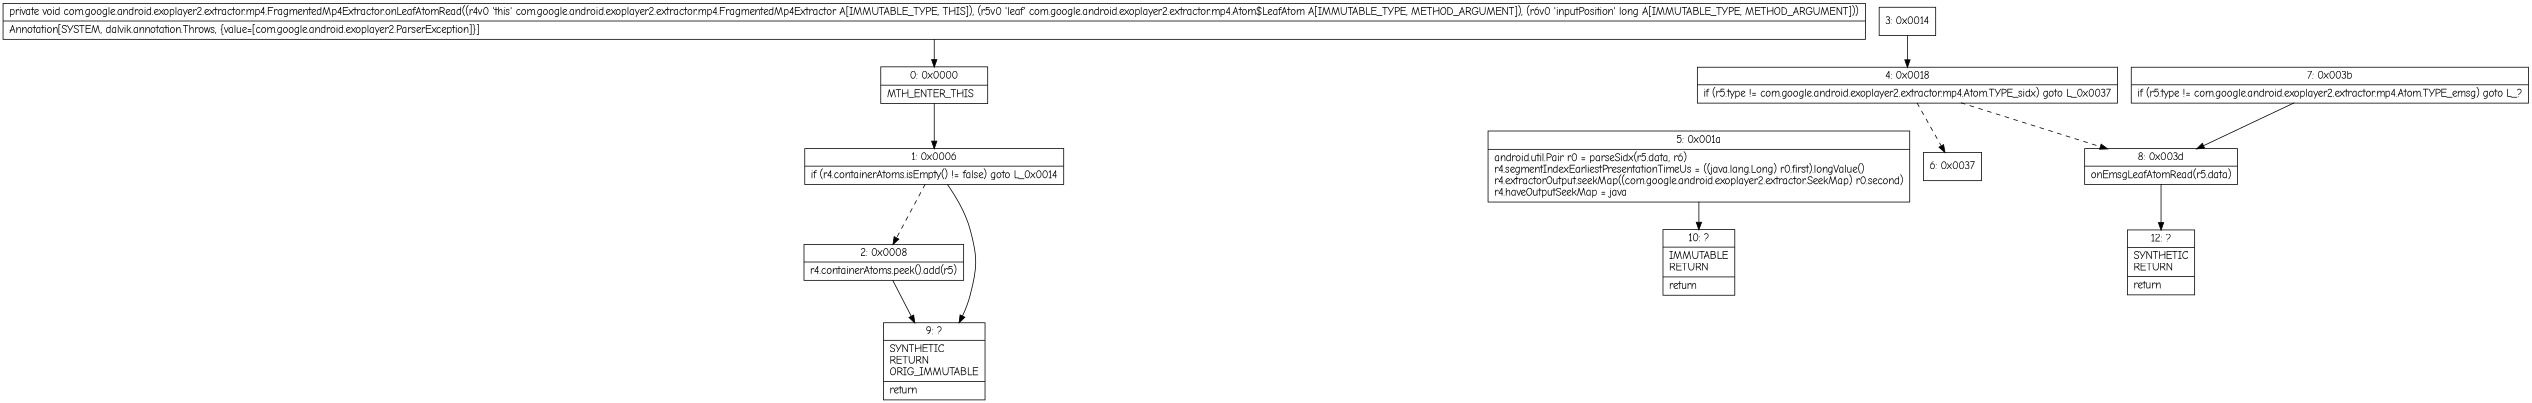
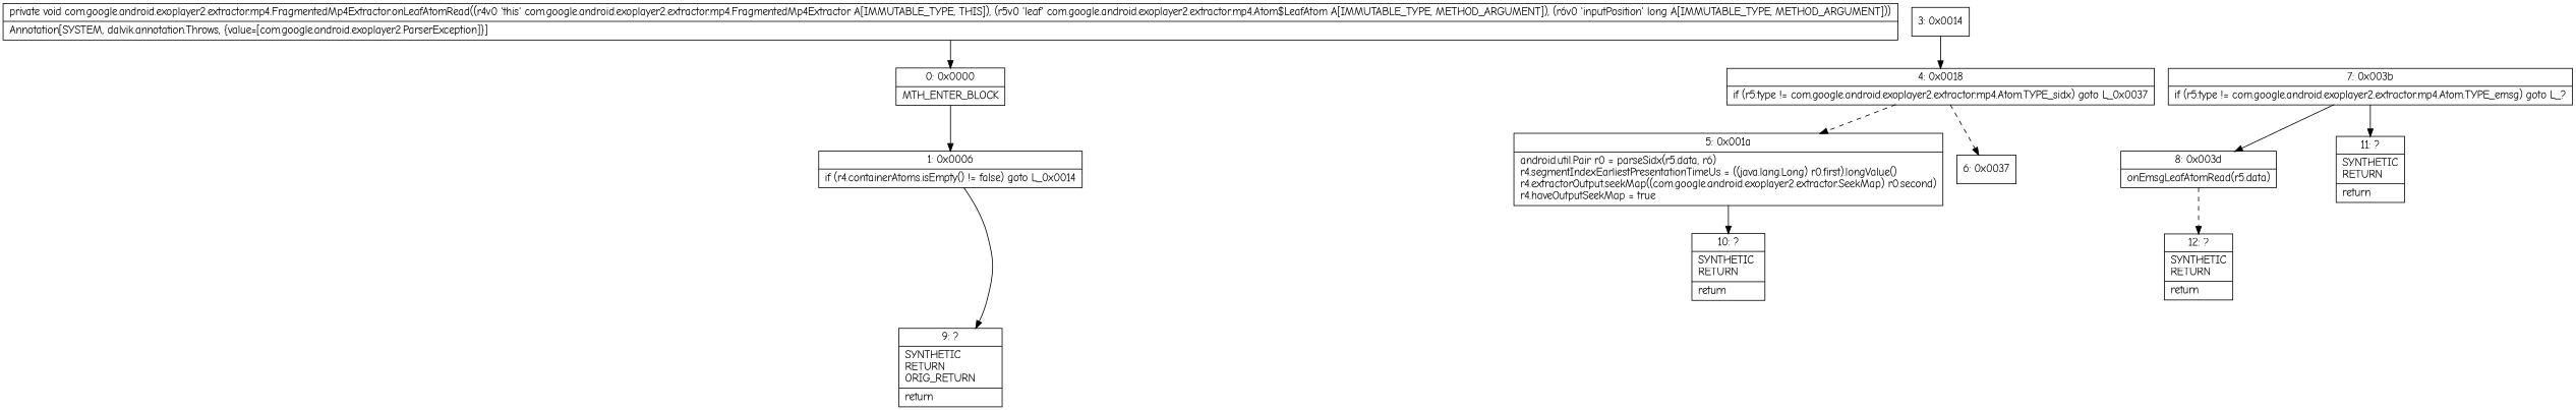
  digraph {
    fontname="Comic Neue"
    node [fontname="Comic Neue" shape=record]
    edge [fontname="Comic Neue"]
-   n1 [label="{0\:\ 0x0000|MTH_ENTER_THIS\l}"]
+   n1 [label="{0\:\ 0x0000|MTH_ENTER_BLOCK\l}"]
    n2 [label="{1\:\ 0x0006|if (r4.containerAtoms.isEmpty() != false) goto L_0x0014\l}"]
-   n3 [label="{2\:\ 0x0008|r4.containerAtoms.peek().add(r5)\l}"]
-   n4 [label="{9\:\ ?|SYNTHETIC\lRETURN\lORIG_IMMUTABLE\l|return\l}"]
+   n4 [label="{9\:\ ?|SYNTHETIC\lRETURN\lORIG_RETURN\l|return\l}"]
    n5 [label="{3\:\ 0x0014}"]
    n6 [label="{4\:\ 0x0018|if (r5.type != com.google.android.exoplayer2.extractor.mp4.Atom.TYPE_sidx) goto L_0x0037\l}"]
-   n7 [label="{5\:\ 0x001a|android.util.Pair r0 = parseSidx(r5.data, r6)\lr4.segmentIndexEarliestPresentationTimeUs = ((java.lang.Long) r0.first).longValue()\lr4.extractorOutput.seekMap((com.google.android.exoplayer2.extractor.SeekMap) r0.second)\lr4.haveOutputSeekMap = java\l}"]
+   n7 [label="{5\:\ 0x001a|android.util.Pair r0 = parseSidx(r5.data, r6)\lr4.segmentIndexEarliestPresentationTimeUs = ((java.lang.Long) r0.first).longValue()\lr4.extractorOutput.seekMap((com.google.android.exoplayer2.extractor.SeekMap) r0.second)\lr4.haveOutputSeekMap = true\l}"]
    n8 [label="{6\:\ 0x0037}"]
-   n9 [label="{10\:\ ?|IMMUTABLE\lRETURN\l|return\l}"]
+   n9 [label="{10\:\ ?|SYNTHETIC\lRETURN\l|return\l}"]
    n10 [label="{7\:\ 0x003b|if (r5.type != com.google.android.exoplayer2.extractor.mp4.Atom.TYPE_emsg) goto L_?\l}"]
    n11 [label="{8\:\ 0x003d|onEmsgLeafAtomRead(r5.data)\l}"]
+   n12 [label="{11\:\ ?|SYNTHETIC\lRETURN\l|return\l}"]
    n13 [label="{12\:\ ?|SYNTHETIC\lRETURN\l|return\l}"]
    n14 [label="{private void com.google.android.exoplayer2.extractor.mp4.FragmentedMp4Extractor.onLeafAtomRead((r4v0 'this' com.google.android.exoplayer2.extractor.mp4.FragmentedMp4Extractor A[IMMUTABLE_TYPE, THIS]), (r5v0 'leaf' com.google.android.exoplayer2.extractor.mp4.Atom$LeafAtom A[IMMUTABLE_TYPE, METHOD_ARGUMENT]), (r6v0 'inputPosition' long A[IMMUTABLE_TYPE, METHOD_ARGUMENT]))  | Annotation[SYSTEM, dalvik.annotation.Throws, \{value=[com.google.android.exoplayer2.ParserException]\}]\l}"]
    n1 -> n2
-   n2 -> n3 [style=dashed]
    n2 -> n4
-   n3 -> n4
    n5 -> n6
-   n6 -> n11 [style=dashed]
+   n6 -> n7 [style=dashed]
    n6 -> n8 [style=dashed]
    n7 -> n9
    n10 -> n11 [style=solid]
-   n11 -> n13
+   n10 -> n12
+   n11 -> n13 [style=dashed]
    n14 -> n1
  }
